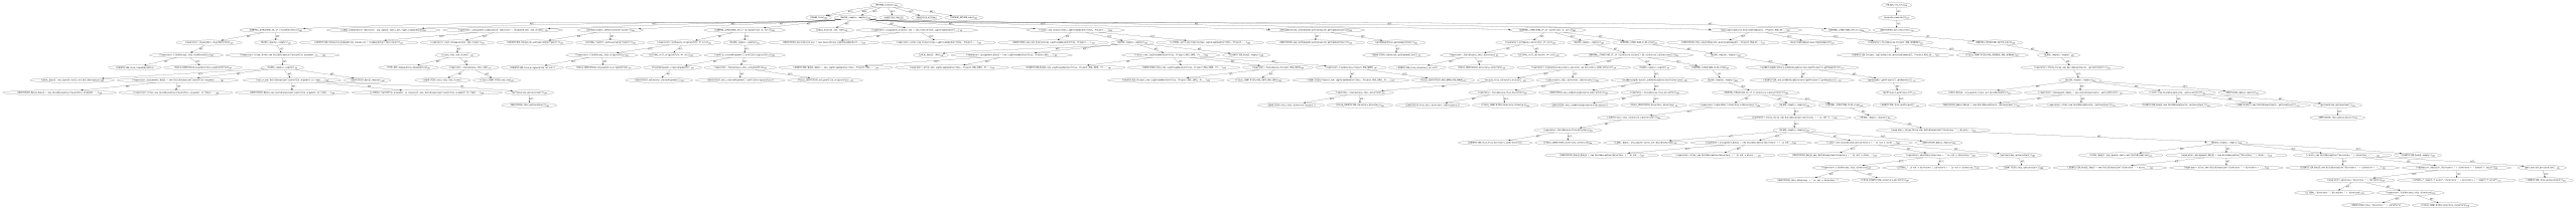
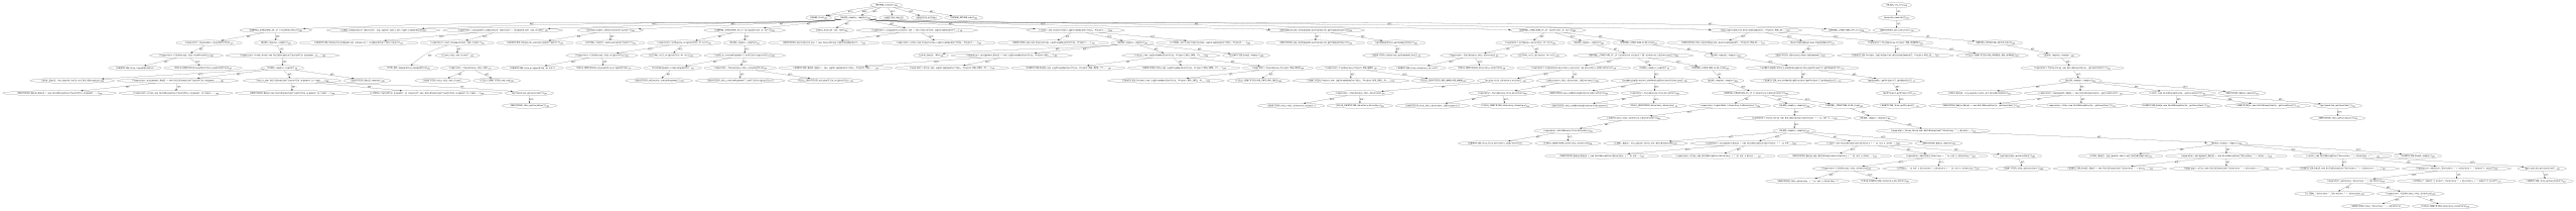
  digraph {
    fontname="JetBrains Mono"
    node [fontname="JetBrains Mono"]
    edge [fontname="JetBrains Mono"]
    n1 [label=<(METHOD,execute)<SUB>186</SUB>>]
    n2 [label=<(PARAM,this)<SUB>186</SUB>>]
    n3 [label=<(BLOCK,&lt;empty&gt;,&lt;empty&gt;)<SUB>186</SUB>>]
    n4 [label=<(MODIFIER,PUBLIC)>]
    n5 [label=<(MODIFIER,VIRTUAL)>]
    n6 [label=<(METHOD_RETURN,void)<SUB>186</SUB>>]
    n7 [label=<(CONTROL_STRUCTURE,IF,if (!havePatchfile))<SUB>187</SUB>>]
    n8 [label=<(LOCAL,Commandline toExecute: org.apache.tools.ant.types.Commandline)<SUB>191</SUB>>]
    n9 [label=<(&lt;operator&gt;.assignment,Commandline toExecute = (Commandline) cmd.clone())<SUB>191</SUB>>]
    n10 [label=<(setExecutable,setExecutable(&quot;patch&quot;))<SUB>192</SUB>>]
    n11 [label=<(CONTROL_STRUCTURE,IF,if (originalFile != null))<SUB>194</SUB>>]
    n12 [label=<(LOCAL,Execute exe: ANY)<SUB>198</SUB>>]
    n13 [label=<(&lt;operator&gt;.assignment,Execute exe = new Execute(new LogStreamHandler(...)<SUB>198</SUB>>]
    n14 [label=<(&lt;init&gt;,new Execute(new LogStreamHandler(this, Project....)<SUB>198</SUB>>]
    n15 [label=<(setCommandline,setCommandline(toExecute.getCommandline()))<SUB>201</SUB>>]
    n16 [label=<(CONTROL_STRUCTURE,IF,if (directory != null))<SUB>203</SUB>>]
    n17 [label=<(log,log(toExecute.describeCommand(), Project.MSG_VE...)<SUB>217</SUB>>]
    n18 [label=<(CONTROL_STRUCTURE,TRY,try)<SUB>218</SUB>>]
    n19 [label=<(&lt;operator&gt;.logicalNot,!havePatchfile)<SUB>187</SUB>>]
    n20 [label=<(BLOCK,&lt;empty&gt;,&lt;empty&gt;)<SUB>187</SUB>>]
    n21 [label=<(IDENTIFIER,toExecute,Commandline toExecute = (Commandline) cmd.clone())<SUB>191</SUB>>]
    n22 [label=<(&lt;operator&gt;.cast,(Commandline) cmd.clone())<SUB>191</SUB>>]
    n23 [label=<(IDENTIFIER,toExecute,setExecutable(&quot;patch&quot;))<SUB>192</SUB>>]
    n24 [label=<(LITERAL,&quot;patch&quot;,setExecutable(&quot;patch&quot;))<SUB>192</SUB>>]
    n25 [label=<(&lt;operator&gt;.notEquals,originalFile != null)<SUB>194</SUB>>]
    n26 [label=<(BLOCK,&lt;empty&gt;,&lt;empty&gt;)<SUB>194</SUB>>]
    n27 [label=<(IDENTIFIER,exe,Execute exe = new Execute(new LogStreamHandler(...)<SUB>198</SUB>>]
    n28 [label=<(&lt;operator&gt;.alloc,new Execute(new LogStreamHandler(this, Project....)<SUB>198</SUB>>]
    n29 [label=<(IDENTIFIER,exe,new Execute(new LogStreamHandler(this, Project....)<SUB>198</SUB>>]
    n30 [label=<(BLOCK,&lt;empty&gt;,&lt;empty&gt;)<SUB>198</SUB>>]
    n31 [label=<(LITERAL,null,new Execute(new LogStreamHandler(this, Project....)<SUB>200</SUB>>]
    n32 [label=<(IDENTIFIER,exe,setCommandline(toExecute.getCommandline()))<SUB>201</SUB>>]
    n33 [label=<(getCommandline,getCommandline())<SUB>201</SUB>>]
    n34 [label=<(&lt;operator&gt;.notEquals,directory != null)<SUB>203</SUB>>]
    n35 [label=<(BLOCK,&lt;empty&gt;,&lt;empty&gt;)<SUB>203</SUB>>]
    n36 [label=<(CONTROL_STRUCTURE,ELSE,else)<SUB>213</SUB>>]
    n37 [label=<(IDENTIFIER,this,log(toExecute.describeCommand(), Project.MSG_VE...)<SUB>217</SUB>>]
    n38 [label=<(describeCommand,describeCommand())<SUB>217</SUB>>]
    n39 [label=<(&lt;operator&gt;.fieldAccess,Project.MSG_VERBOSE)<SUB>217</SUB>>]
    n40 [label=<(CONTROL_STRUCTURE,CATCH,catch)<SUB>220</SUB>>]
    n41 [label=<(&lt;operator&gt;.fieldAccess,this.havePatchfile)<SUB>187</SUB>>]
    n42 [label=<(&lt;operator&gt;.throw,throw new BuildException(&quot;patchfile argument is...)<SUB>188</SUB>>]
    n43 [label=<(IDENTIFIER,this,!havePatchfile)>]
    n44 [label=<(FIELD_IDENTIFIER,havePatchfile,havePatchfile)<SUB>187</SUB>>]
    n45 [label=<(BLOCK,&lt;empty&gt;,&lt;empty&gt;)<SUB>188</SUB>>]
    n46 [label=<(LOCAL,$obj2: org.apache.tools.ant.BuildException)<SUB>188</SUB>>]
    n47 [label=<(&lt;operator&gt;.assignment,$obj2 = new BuildException(&quot;patchfile argument ...)<SUB>188</SUB>>]
    n48 [label=<(&lt;init&gt;,new BuildException(&quot;patchfile argument is requi...)<SUB>188</SUB>>]
    n49 [label=<(IDENTIFIER,$obj2,&lt;empty&gt;)<SUB>188</SUB>>]
    n50 [label=<(IDENTIFIER,$obj2,$obj2 = new BuildException(&quot;patchfile argument ...)<SUB>188</SUB>>]
    n51 [label=<(&lt;operator&gt;.alloc,new BuildException(&quot;patchfile argument is requi...)<SUB>188</SUB>>]
    n52 [label=<(IDENTIFIER,$obj2,new BuildException(&quot;patchfile argument is requi...)<SUB>188</SUB>>]
    n53 [label=<(LITERAL,&quot;patchfile argument is required&quot;,new BuildException(&quot;patchfile argument is requi...)<SUB>188</SUB>>]
    n54 [label=<(getLocation,getLocation())<SUB>189</SUB>>]
    n55 [label=<(IDENTIFIER,this,getLocation())<SUB>189</SUB>>]
    n56 [label=<(TYPE_REF,Commandline,Commandline)<SUB>191</SUB>>]
    n57 [label=<(clone,this.cmd.clone())<SUB>191</SUB>>]
    n58 [label=<(&lt;operator&gt;.fieldAccess,this.cmd)<SUB>191</SUB>>]
    n59 [label=<(IDENTIFIER,this,this.cmd.clone())>]
    n60 [label=<(FIELD_IDENTIFIER,cmd,cmd)<SUB>191</SUB>>]
    n61 [label=<(&lt;operator&gt;.fieldAccess,this.originalFile)<SUB>194</SUB>>]
    n62 [label=<(LITERAL,null,originalFile != null)<SUB>194</SUB>>]
    n63 [label=<(setFile,createArgument().setFile(originalFile))<SUB>195</SUB>>]
    n64 [label=<(IDENTIFIER,this,originalFile != null)>]
    n65 [label=<(FIELD_IDENTIFIER,originalFile,originalFile)<SUB>194</SUB>>]
    n66 [label=<(createArgument,createArgument())<SUB>195</SUB>>]
    n67 [label=<(&lt;operator&gt;.fieldAccess,this.originalFile)<SUB>195</SUB>>]
    n68 [label=<(IDENTIFIER,toExecute,createArgument())<SUB>195</SUB>>]
    n69 [label=<(IDENTIFIER,this,createArgument().setFile(originalFile))>]
    n70 [label=<(FIELD_IDENTIFIER,originalFile,originalFile)<SUB>195</SUB>>]
    n71 [label=<(LOCAL,$obj3: ANY)<SUB>198</SUB>>]
    n72 [label=<(&lt;operator&gt;.assignment,$obj3 = new LogStreamHandler(this, Project.MSG_...)<SUB>198</SUB>>]
    n73 [label=<(&lt;init&gt;,new LogStreamHandler(this, Project.MSG_INFO, Pr...)<SUB>198</SUB>>]
    n74 [label=<(IDENTIFIER,$obj3,&lt;empty&gt;)<SUB>198</SUB>>]
    n75 [label=<(IDENTIFIER,$obj3,$obj3 = new LogStreamHandler(this, Project.MSG_...)<SUB>198</SUB>>]
    n76 [label=<(&lt;operator&gt;.alloc,new LogStreamHandler(this, Project.MSG_INFO, Pr...)<SUB>198</SUB>>]
    n77 [label=<(IDENTIFIER,$obj3,new LogStreamHandler(this, Project.MSG_INFO, Pr...)<SUB>198</SUB>>]
    n78 [label=<(IDENTIFIER,this,new LogStreamHandler(this, Project.MSG_INFO, Pr...)<SUB>198</SUB>>]
    n79 [label=<(&lt;operator&gt;.fieldAccess,Project.MSG_INFO)<SUB>198</SUB>>]
    n80 [label=<(&lt;operator&gt;.fieldAccess,Project.MSG_WARN)<SUB>199</SUB>>]
    n81 [label=<(IDENTIFIER,Project,new LogStreamHandler(this, Project.MSG_INFO, Pr...)<SUB>198</SUB>>]
    n82 [label=<(FIELD_IDENTIFIER,MSG_INFO,MSG_INFO)<SUB>198</SUB>>]
    n83 [label=<(IDENTIFIER,Project,new LogStreamHandler(this, Project.MSG_INFO, Pr...)<SUB>199</SUB>>]
    n84 [label=<(FIELD_IDENTIFIER,MSG_WARN,MSG_WARN)<SUB>199</SUB>>]
    n85 [label=<(IDENTIFIER,toExecute,getCommandline())<SUB>201</SUB>>]
    n86 [label=<(&lt;operator&gt;.fieldAccess,this.directory)<SUB>203</SUB>>]
    n87 [label=<(LITERAL,null,directory != null)<SUB>203</SUB>>]
    n88 [label=<(CONTROL_STRUCTURE,IF,if (directory.exists() &amp;&amp; directory.isDirectory()))<SUB>204</SUB>>]
    n89 [label=<(BLOCK,&lt;empty&gt;,&lt;empty&gt;)<SUB>213</SUB>>]
    n90 [label=<(IDENTIFIER,this,directory != null)>]
    n91 [label=<(FIELD_IDENTIFIER,directory,directory)<SUB>203</SUB>>]
    n92 [label=<(&lt;operator&gt;.logicalAnd,directory.exists() &amp;&amp; directory.isDirectory())<SUB>204</SUB>>]
    n93 [label=<(BLOCK,&lt;empty&gt;,&lt;empty&gt;)<SUB>204</SUB>>]
    n94 [label=<(CONTROL_STRUCTURE,ELSE,else)<SUB>206</SUB>>]
    n95 [label=<(exists,this.directory.exists())<SUB>204</SUB>>]
    n96 [label=<(isDirectory,this.directory.isDirectory())<SUB>204</SUB>>]
    n97 [label=<(setWorkingDirectory,setWorkingDirectory(directory))<SUB>205</SUB>>]
    n98 [label=<(BLOCK,&lt;empty&gt;,&lt;empty&gt;)<SUB>206</SUB>>]
    n99 [label=<(&lt;operator&gt;.fieldAccess,this.directory)<SUB>204</SUB>>]
    n100 [label=<(&lt;operator&gt;.fieldAccess,this.directory)<SUB>204</SUB>>]
    n101 [label=<(IDENTIFIER,this,this.directory.exists())>]
    n102 [label=<(FIELD_IDENTIFIER,directory,directory)<SUB>204</SUB>>]
    n103 [label=<(IDENTIFIER,this,this.directory.isDirectory())>]
    n104 [label=<(FIELD_IDENTIFIER,directory,directory)<SUB>204</SUB>>]
    n105 [label=<(IDENTIFIER,exe,setWorkingDirectory(directory))<SUB>205</SUB>>]
    n106 [label=<(&lt;operator&gt;.fieldAccess,this.directory)<SUB>205</SUB>>]
    n107 [label=<(IDENTIFIER,this,setWorkingDirectory(directory))>]
    n108 [label=<(FIELD_IDENTIFIER,directory,directory)<SUB>205</SUB>>]
    n109 [label=<(CONTROL_STRUCTURE,IF,if (!directory.isDirectory()))<SUB>206</SUB>>]
    n110 [label=<(&lt;operator&gt;.logicalNot,!directory.isDirectory())<SUB>206</SUB>>]
    n111 [label=<(BLOCK,&lt;empty&gt;,&lt;empty&gt;)<SUB>206</SUB>>]
    n112 [label=<(CONTROL_STRUCTURE,ELSE,else)<SUB>209</SUB>>]
    n113 [label=<(isDirectory,this.directory.isDirectory())<SUB>206</SUB>>]
    n114 [label=<(&lt;operator&gt;.throw,throw new BuildException(directory + &quot; is not a...)<SUB>207</SUB>>]
    n115 [label=<(BLOCK,&lt;empty&gt;,&lt;empty&gt;)<SUB>209</SUB>>]
    n116 [label=<(&lt;operator&gt;.fieldAccess,this.directory)<SUB>206</SUB>>]
    n117 [label=<(IDENTIFIER,this,this.directory.isDirectory())>]
    n118 [label=<(FIELD_IDENTIFIER,directory,directory)<SUB>206</SUB>>]
    n119 [label=<(BLOCK,&lt;empty&gt;,&lt;empty&gt;)<SUB>207</SUB>>]
    n120 [label=<(LOCAL,$obj4: org.apache.tools.ant.BuildException)<SUB>207</SUB>>]
    n121 [label=<(&lt;operator&gt;.assignment,$obj4 = new BuildException(directory + &quot; is not...)<SUB>207</SUB>>]
    n122 [label=<(&lt;init&gt;,new BuildException(directory + &quot; is not a direc...)<SUB>207</SUB>>]
    n123 [label=<(IDENTIFIER,$obj4,&lt;empty&gt;)<SUB>207</SUB>>]
    n124 [label=<(IDENTIFIER,$obj4,$obj4 = new BuildException(directory + &quot; is not...)<SUB>207</SUB>>]
    n125 [label=<(&lt;operator&gt;.alloc,new BuildException(directory + &quot; is not a direc...)<SUB>207</SUB>>]
    n126 [label=<(IDENTIFIER,$obj4,new BuildException(directory + &quot; is not a direc...)<SUB>207</SUB>>]
    n127 [label=<(&lt;operator&gt;.addition,directory + &quot; is not a directory.&quot;)<SUB>207</SUB>>]
    n128 [label=<(getLocation,getLocation())<SUB>208</SUB>>]
    n129 [label=<(&lt;operator&gt;.fieldAccess,this.directory)<SUB>207</SUB>>]
    n130 [label=<(LITERAL,&quot; is not a directory.&quot;,directory + &quot; is not a directory.&quot;)<SUB>207</SUB>>]
    n131 [label=<(IDENTIFIER,this,getLocation())<SUB>208</SUB>>]
    n132 [label=<(IDENTIFIER,this,directory + &quot; is not a directory.&quot;)>]
    n133 [label=<(FIELD_IDENTIFIER,directory,directory)<SUB>207</SUB>>]
    n134 [label=<(&lt;operator&gt;.throw,throw new BuildException(&quot;directory &quot; + directo...)<SUB>210</SUB>>]
    n135 [label=<(BLOCK,&lt;empty&gt;,&lt;empty&gt;)<SUB>210</SUB>>]
    n136 [label=<(LOCAL,$obj5: org.apache.tools.ant.BuildException)<SUB>210</SUB>>]
    n137 [label=<(&lt;operator&gt;.assignment,$obj5 = new BuildException(&quot;directory &quot; + direc...)<SUB>210</SUB>>]
    n138 [label=<(&lt;init&gt;,new BuildException(&quot;directory &quot; + directory + &quot;...)<SUB>210</SUB>>]
    n139 [label=<(IDENTIFIER,$obj5,&lt;empty&gt;)<SUB>210</SUB>>]
    n140 [label=<(IDENTIFIER,$obj5,$obj5 = new BuildException(&quot;directory &quot; + direc...)<SUB>210</SUB>>]
    n141 [label=<(&lt;operator&gt;.alloc,new BuildException(&quot;directory &quot; + directory + &quot;...)<SUB>210</SUB>>]
    n142 [label=<(IDENTIFIER,$obj5,new BuildException(&quot;directory &quot; + directory + &quot;...)<SUB>210</SUB>>]
    n143 [label=<(&lt;operator&gt;.addition,&quot;directory &quot; + directory + &quot; doesn\'t exist&quot;)<SUB>210</SUB>>]
    n144 [label=<(getLocation,getLocation())<SUB>211</SUB>>]
    n145 [label=<(&lt;operator&gt;.addition,&quot;directory &quot; + directory)<SUB>210</SUB>>]
    n146 [label=<(LITERAL,&quot; doesn\'t exist&quot;,&quot;directory &quot; + directory + &quot; doesn\'t exist&quot;)<SUB>211</SUB>>]
    n147 [label=<(IDENTIFIER,this,getLocation())<SUB>211</SUB>>]
    n148 [label=<(LITERAL,&quot;directory &quot;,&quot;directory &quot; + directory)<SUB>210</SUB>>]
    n149 [label=<(&lt;operator&gt;.fieldAccess,this.directory)<SUB>210</SUB>>]
    n150 [label=<(IDENTIFIER,this,&quot;directory &quot; + directory)>]
    n151 [label=<(FIELD_IDENTIFIER,directory,directory)<SUB>210</SUB>>]
    n152 [label=<(setWorkingDirectory,setWorkingDirectory(getProject().getBaseDir()))<SUB>214</SUB>>]
    n153 [label=<(IDENTIFIER,exe,setWorkingDirectory(getProject().getBaseDir()))<SUB>214</SUB>>]
    n154 [label=<(getBaseDir,getProject().getBaseDir())<SUB>214</SUB>>]
    n155 [label=<(getProject,getProject())<SUB>214</SUB>>]
    n156 [label=<(IDENTIFIER,this,getProject())<SUB>214</SUB>>]
+   n157 [label=<(IDENTIFIER,toExecute,describeCommand())<SUB>217</SUB>>]
    n158 [label=<(IDENTIFIER,Project,log(toExecute.describeCommand(), Project.MSG_VE...)<SUB>217</SUB>>]
    n159 [label=<(FIELD_IDENTIFIER,MSG_VERBOSE,MSG_VERBOSE)<SUB>217</SUB>>]
    n160 [label=<(BLOCK,try,try)<SUB>218</SUB>>]
    n161 [label=<(execute,execute())<SUB>219</SUB>>]
    n162 [label=<(BLOCK,&lt;empty&gt;,&lt;empty&gt;)<SUB>220</SUB>>]
    n163 [label=<(IDENTIFIER,exe,execute())<SUB>219</SUB>>]
    n164 [label=<(&lt;operator&gt;.throw,throw new BuildException(e, getLocation());)<SUB>221</SUB>>]
    n165 [label=<(BLOCK,&lt;empty&gt;,&lt;empty&gt;)<SUB>221</SUB>>]
    n166 [label=<(LOCAL,$obj6: org.apache.tools.ant.BuildException)<SUB>221</SUB>>]
    n167 [label=<(&lt;operator&gt;.assignment,$obj6 = new BuildException(e, getLocation()))<SUB>221</SUB>>]
    n168 [label=<(&lt;init&gt;,new BuildException(e, getLocation()))<SUB>221</SUB>>]
    n169 [label=<(IDENTIFIER,$obj6,&lt;empty&gt;)<SUB>221</SUB>>]
    n170 [label=<(IDENTIFIER,$obj6,$obj6 = new BuildException(e, getLocation()))<SUB>221</SUB>>]
    n171 [label=<(&lt;operator&gt;.alloc,new BuildException(e, getLocation()))<SUB>221</SUB>>]
    n172 [label=<(IDENTIFIER,$obj6,new BuildException(e, getLocation()))<SUB>221</SUB>>]
    n173 [label=<(IDENTIFIER,e,new BuildException(e, getLocation()))<SUB>221</SUB>>]
    n174 [label=<(getLocation,getLocation())<SUB>221</SUB>>]
    n175 [label=<(IDENTIFIER,this,getLocation())<SUB>221</SUB>>]
    n1 -> n2 [label="AST: "]
    n1 -> n2 [label="DDG: "]
    n1 -> n3 [label="AST: "]
    n1 -> n4 [label="AST: "]
    n1 -> n5 [label="AST: "]
    n1 -> n6 [label="AST: "]
    n3 -> n7 [label="AST: "]
    n3 -> n8 [label="AST: "]
    n3 -> n9 [label="AST: "]
    n3 -> n10 [label="AST: "]
    n3 -> n11 [label="AST: "]
    n3 -> n12 [label="AST: "]
    n3 -> n13 [label="AST: "]
    n3 -> n14 [label="AST: "]
    n3 -> n15 [label="AST: "]
    n3 -> n16 [label="AST: "]
    n3 -> n17 [label="AST: "]
    n3 -> n18 [label="AST: "]
    n7 -> n19 [label="AST: "]
    n7 -> n20 [label="AST: "]
    n9 -> n21 [label="AST: "]
    n9 -> n22 [label="AST: "]
    n10 -> n23 [label="AST: "]
    n10 -> n24 [label="AST: "]
    n11 -> n25 [label="AST: "]
    n11 -> n26 [label="AST: "]
    n13 -> n27 [label="AST: "]
    n13 -> n28 [label="AST: "]
    n14 -> n29 [label="AST: "]
    n14 -> n30 [label="AST: "]
    n14 -> n31 [label="AST: "]
    n15 -> n32 [label="AST: "]
    n15 -> n33 [label="AST: "]
    n16 -> n34 [label="AST: "]
    n16 -> n35 [label="AST: "]
    n16 -> n36 [label="AST: "]
    n17 -> n37 [label="AST: "]
    n17 -> n38 [label="AST: "]
    n17 -> n39 [label="AST: "]
    n18 -> n40 [label="AST: "]
    n19 -> n41 [label="AST: "]
    n20 -> n42 [label="AST: "]
-   n57 -> n56 [label="AST: "]
+   n22 -> n56 [label="AST: "]
    n22 -> n57 [label="AST: "]
    n25 -> n61 [label="AST: "]
    n25 -> n62 [label="AST: "]
    n26 -> n63 [label="AST: "]
    n30 -> n71 [label="AST: "]
    n30 -> n72 [label="AST: "]
    n30 -> n73 [label="AST: "]
    n30 -> n74 [label="AST: "]
    n33 -> n85 [label="AST: "]
    n34 -> n86 [label="AST: "]
    n34 -> n87 [label="AST: "]
    n35 -> n88 [label="AST: "]
    n36 -> n89 [label="AST: "]
+   n38 -> n157 [label="AST: "]
    n39 -> n158 [label="AST: "]
    n39 -> n159 [label="AST: "]
    n40 -> n162 [label="AST: "]
    n41 -> n43 [label="AST: "]
    n41 -> n44 [label="AST: "]
    n42 -> n45 [label="AST: "]
    n45 -> n46 [label="AST: "]
    n45 -> n47 [label="AST: "]
    n45 -> n48 [label="AST: "]
    n45 -> n49 [label="AST: "]
    n47 -> n50 [label="AST: "]
    n47 -> n51 [label="AST: "]
    n48 -> n52 [label="AST: "]
    n48 -> n53 [label="AST: "]
    n48 -> n54 [label="AST: "]
    n54 -> n55 [label="AST: "]
-   n57 -> n58 [label="AST: "]
    n58 -> n59 [label="AST: "]
    n58 -> n60 [label="AST: "]
    n61 -> n64 [label="AST: "]
    n61 -> n65 [label="AST: "]
    n63 -> n66 [label="AST: "]
    n63 -> n67 [label="AST: "]
    n66 -> n68 [label="AST: "]
    n67 -> n69 [label="AST: "]
    n67 -> n70 [label="AST: "]
    n72 -> n75 [label="AST: "]
    n72 -> n76 [label="AST: "]
    n73 -> n77 [label="AST: "]
    n73 -> n78 [label="AST: "]
    n73 -> n79 [label="AST: "]
-   n73 -> n80 [label="AST: "]
    n79 -> n81 [label="AST: "]
    n79 -> n82 [label="AST: "]
    n80 -> n83 [label="AST: "]
    n80 -> n84 [label="AST: "]
    n86 -> n90 [label="AST: "]
    n86 -> n91 [label="AST: "]
    n88 -> n92 [label="AST: "]
    n88 -> n93 [label="AST: "]
    n88 -> n94 [label="AST: "]
    n89 -> n152 [label="AST: "]
    n92 -> n95 [label="AST: "]
    n92 -> n96 [label="AST: "]
    n93 -> n97 [label="AST: "]
    n94 -> n98 [label="AST: "]
    n95 -> n99 [label="AST: "]
    n96 -> n100 [label="AST: "]
    n97 -> n105 [label="AST: "]
    n97 -> n106 [label="AST: "]
    n98 -> n109 [label="AST: "]
    n99 -> n101 [label="AST: "]
    n99 -> n102 [label="AST: "]
    n100 -> n103 [label="AST: "]
    n100 -> n104 [label="AST: "]
    n106 -> n107 [label="AST: "]
    n106 -> n108 [label="AST: "]
    n109 -> n110 [label="AST: "]
    n109 -> n111 [label="AST: "]
    n109 -> n112 [label="AST: "]
    n110 -> n113 [label="AST: "]
    n111 -> n114 [label="AST: "]
    n112 -> n115 [label="AST: "]
    n113 -> n116 [label="AST: "]
    n114 -> n119 [label="AST: "]
    n115 -> n134 [label="AST: "]
    n116 -> n117 [label="AST: "]
    n116 -> n118 [label="AST: "]
    n119 -> n120 [label="AST: "]
    n119 -> n121 [label="AST: "]
    n119 -> n122 [label="AST: "]
    n119 -> n123 [label="AST: "]
    n121 -> n124 [label="AST: "]
    n121 -> n125 [label="AST: "]
    n122 -> n126 [label="AST: "]
    n122 -> n127 [label="AST: "]
    n122 -> n128 [label="AST: "]
    n127 -> n129 [label="AST: "]
    n127 -> n130 [label="AST: "]
    n128 -> n131 [label="AST: "]
    n129 -> n132 [label="AST: "]
    n129 -> n133 [label="AST: "]
    n134 -> n135 [label="AST: "]
    n135 -> n136 [label="AST: "]
    n135 -> n137 [label="AST: "]
    n135 -> n138 [label="AST: "]
    n135 -> n139 [label="AST: "]
    n137 -> n140 [label="AST: "]
    n137 -> n141 [label="AST: "]
    n138 -> n142 [label="AST: "]
    n138 -> n143 [label="AST: "]
    n138 -> n144 [label="AST: "]
    n143 -> n145 [label="AST: "]
    n143 -> n146 [label="AST: "]
    n144 -> n147 [label="AST: "]
    n145 -> n148 [label="AST: "]
    n145 -> n149 [label="AST: "]
    n149 -> n150 [label="AST: "]
    n149 -> n151 [label="AST: "]
    n152 -> n153 [label="AST: "]
    n152 -> n154 [label="AST: "]
    n154 -> n155 [label="AST: "]
    n155 -> n156 [label="AST: "]
    n160 -> n161 [label="AST: "]
    n161 -> n163 [label="AST: "]
    n162 -> n164 [label="AST: "]
    n164 -> n165 [label="AST: "]
    n165 -> n166 [label="AST: "]
    n165 -> n167 [label="AST: "]
    n165 -> n168 [label="AST: "]
    n165 -> n169 [label="AST: "]
    n167 -> n170 [label="AST: "]
    n167 -> n171 [label="AST: "]
    n168 -> n172 [label="AST: "]
    n168 -> n173 [label="DDG: "]
    n168 -> n174 [label="AST: "]
    n174 -> n175 [label="AST: "]
  }
